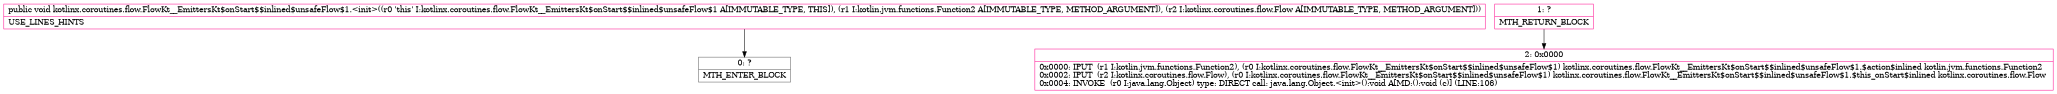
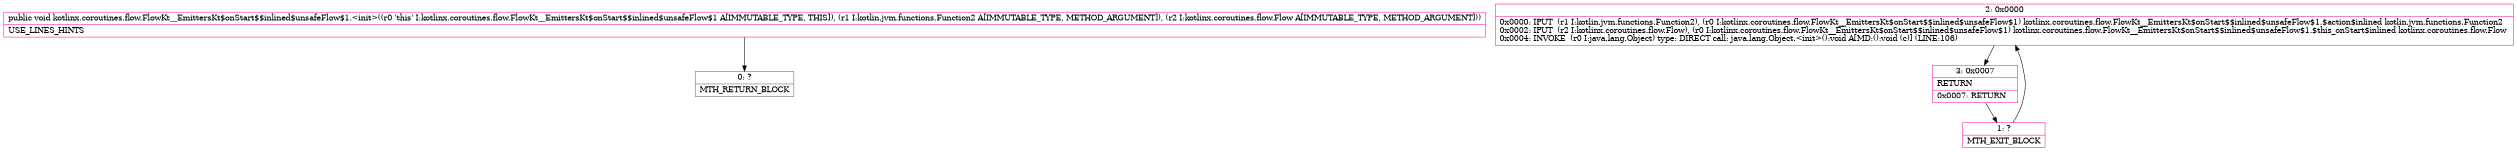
  digraph {
    node [color=deeppink shape=record]
-   n1 [color=gray40 label="{0\:\ ?|MTH_ENTER_BLOCK\l}"]
+   n1 [color=gray40 label="{0\:\ ?|MTH_RETURN_BLOCK\l}"]
    n2 [label="{2\:\ 0x0000|0x0000: IPUT  (r1 I:kotlin.jvm.functions.Function2), (r0 I:kotlinx.coroutines.flow.FlowKt__EmittersKt$onStart$$inlined$unsafeFlow$1) kotlinx.coroutines.flow.FlowKt__EmittersKt$onStart$$inlined$unsafeFlow$1.$action$inlined kotlin.jvm.functions.Function2 \l0x0002: IPUT  (r2 I:kotlinx.coroutines.flow.Flow), (r0 I:kotlinx.coroutines.flow.FlowKt__EmittersKt$onStart$$inlined$unsafeFlow$1) kotlinx.coroutines.flow.FlowKt__EmittersKt$onStart$$inlined$unsafeFlow$1.$this_onStart$inlined kotlinx.coroutines.flow.Flow \l0x0004: INVOKE  (r0 I:java.lang.Object) type: DIRECT call: java.lang.Object.\<init\>():void A[MD:():void (c)] (LINE:106)\l}"]
-   n4 [label="{1\:\ ?|MTH_RETURN_BLOCK\l}"]
+   n3 [label="{3\:\ 0x0007|RETURN\l|0x0007: RETURN   \l}"]
+   n4 [label="{1\:\ ?|MTH_EXIT_BLOCK\l}"]
    n5 [label="{public void kotlinx.coroutines.flow.FlowKt__EmittersKt$onStart$$inlined$unsafeFlow$1.\<init\>((r0 'this' I:kotlinx.coroutines.flow.FlowKt__EmittersKt$onStart$$inlined$unsafeFlow$1 A[IMMUTABLE_TYPE, THIS]), (r1 I:kotlin.jvm.functions.Function2 A[IMMUTABLE_TYPE, METHOD_ARGUMENT]), (r2 I:kotlinx.coroutines.flow.Flow A[IMMUTABLE_TYPE, METHOD_ARGUMENT]))  | USE_LINES_HINTS\l}"]
+   n2 -> n3
+   n3 -> n4
    n4 -> n2
    n5 -> n1
  }
